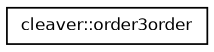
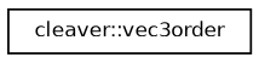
  digraph {
    rankdir=LR
-   n1 [color=black fillcolor=white fontname=Helvetica fontsize=10 height=0.2 label="cleaver::order3order" shape=record style=filled width=0.4]
+   n1 [color=black fillcolor=white fontname=Helvetica fontsize=10 height=0.2 label="cleaver::vec3order" shape=record style=filled width=0.4]
  }
